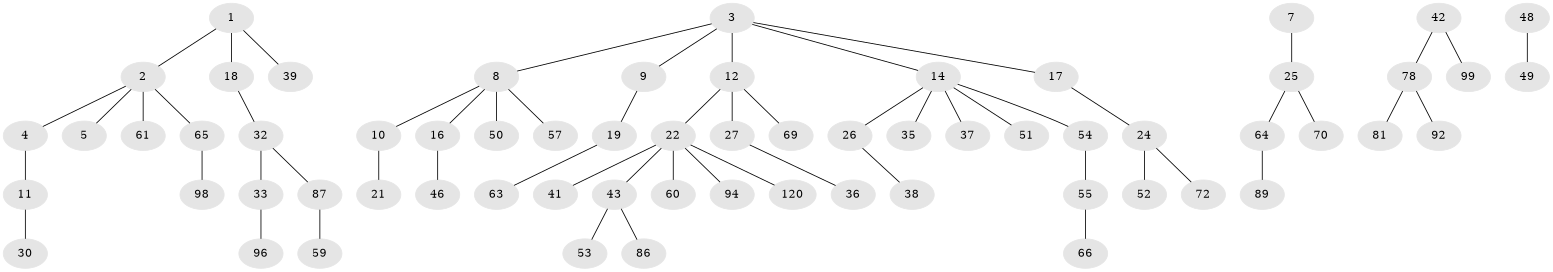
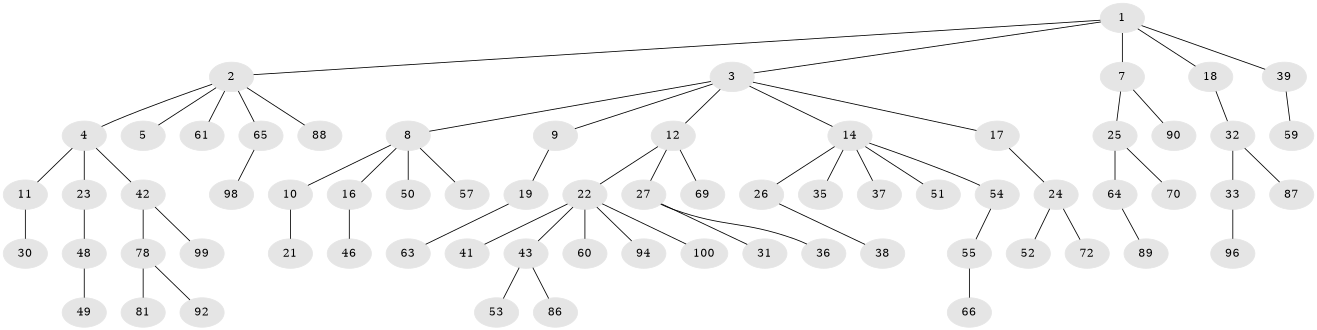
  graph {
    node [color=gray90 style=filled]
    1 [super="+34"]
    2 [super="+6"]
    3 [super="+97"]
    7 [super="+74"]
    18
    39 [super="+62"]
    4 [super="+13"]
    5
    61
    65 [super="+71"]
+   88
    8 [super="+20"]
    9 [super="+28"]
    12 [super="+40"]
    14 [super="+44"]
    17
    25 [super="+56"]
+   90
    32 [super="+91"]
    59
    11
+   23
    42 [super="+95"]
    98
    10 [super="+15"]
    16 [super="+75"]
    50
    57 [super="+68"]
    19 [super="+67"]
    22 [super="+29"]
    27 [super="+83"]
    69
    26
    35
    37 [super="+76"]
    51
    54
    24 [super="+77"]
    30 [super="+85"]
    48 [super="+80"]
    78 [super="+79"]
    99
    64 [super="+73"]
    70
    21
    n46 [label=46]
    63
    41
    43 [super="+46"]
    60
    94
-   100 [label=120]
+   100
+   31
    36
    38
    55 [super="+93"]
    52
    72
    33 [super="+58"]
    87
    53
    86
    49
    89
    96
    81 [super="+82"]
    92
    66
    1 -- 2
+   1 -- 3
+   1 -- 7
    1 -- 18
    1 -- 39
    2 -- 4
    2 -- 5
    2 -- 61
    2 -- 65
+   2 -- 88
    3 -- 8
    3 -- 9
    3 -- 12
    3 -- 14
    3 -- 17
    7 -- 25
+   7 -- 90
    18 -- 32
-   87 -- 59
+   39 -- 59
    4 -- 11
+   4 -- 23
+   4 -- 42
    65 -- 98
    8 -- 10
    8 -- 16
    8 -- 50
    8 -- 57
    9 -- 19
    12 -- 22
    12 -- 27
    12 -- 69
    14 -- 26
    14 -- 35
    14 -- 37
    14 -- 51
    14 -- 54
    17 -- 24
    25 -- 64
    25 -- 70
    32 -- 33
    32 -- 87
    11 -- 30
+   23 -- 48
    42 -- 78
    42 -- 99
    10 -- 21
    16 -- n46
    19 -- 63
    22 -- 41
    22 -- 43
    22 -- 60
    22 -- 94
    22 -- 100
+   27 -- 31
    27 -- 36
    26 -- 38
    54 -- 55
    24 -- 52
    24 -- 72
    48 -- 49
    78 -- 81
    78 -- 92
    64 -- 89
    43 -- 53
    43 -- 86
    55 -- 66
    33 -- 96
  }
